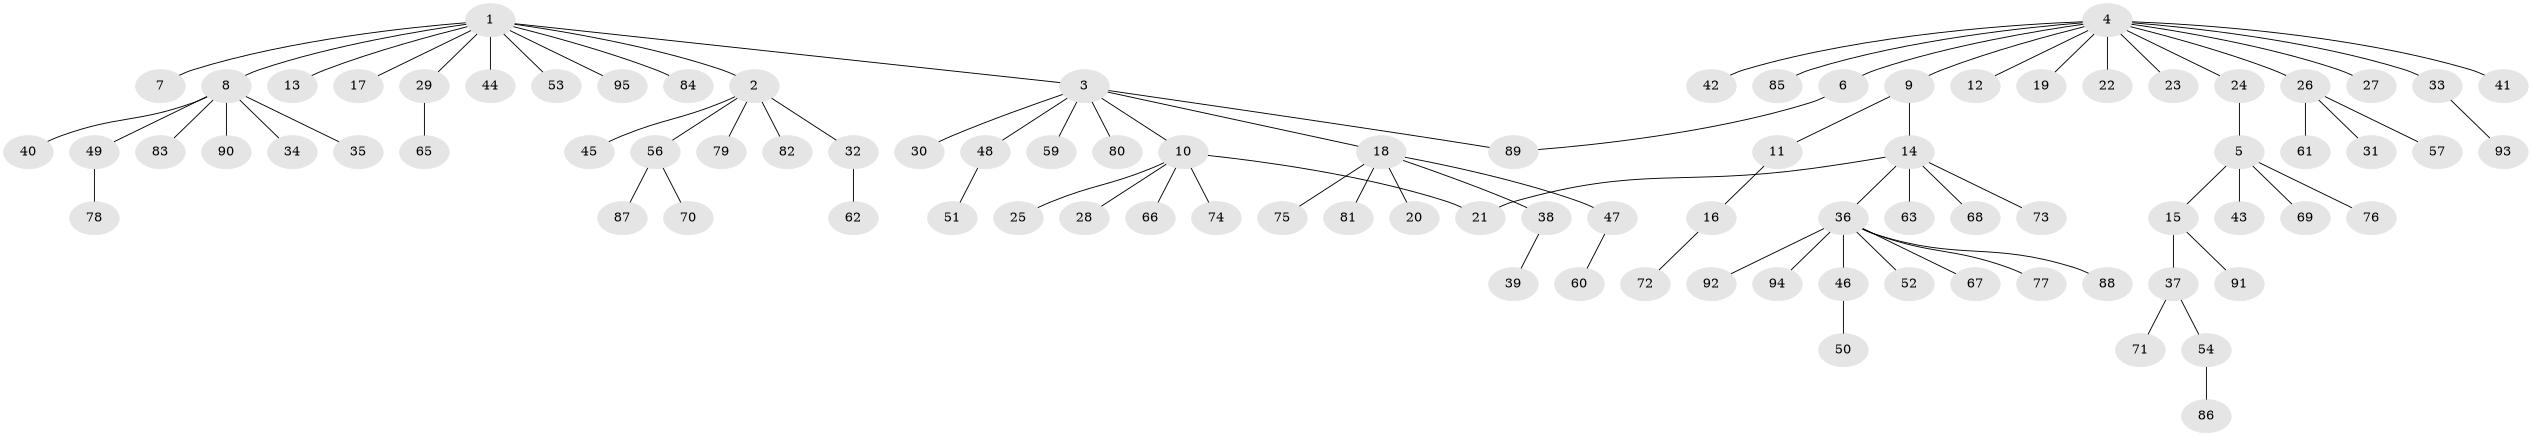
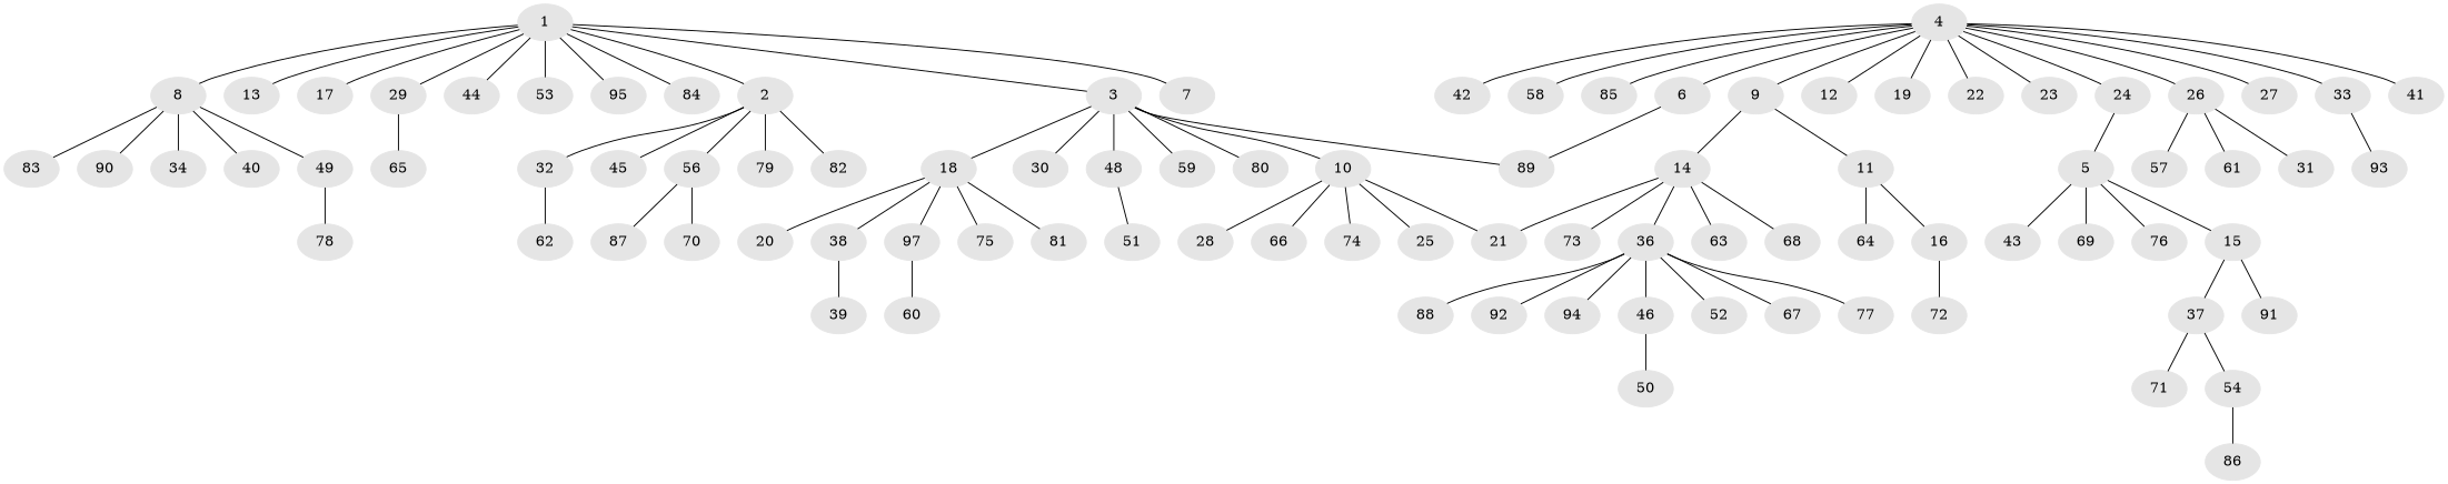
  graph {
    fontname="DejaVu Serif"
    node [color=gray90 fontname="DejaVu Serif" style=filled]
    edge [fontname="DejaVu Serif"]
    1
    2
    3
    7
    8
    13
    17
    29
    44
    53
    n11 [label=95]
    84
    32
    45
    56
    79
    82
    10
    18
    30
    48
    59
    80
    89
    34
-   35
    40
    49
    83
    90
    65
    62
    70
    87
    4
    6
    9
    12
    19
    22
    23
    24
    26
    27
    33
    41
    42
+   58
    85
    21
    25
    28
    66
    74
    20
    38
-   47
+   47 [label=97]
    75
    81
    51
    5
    15
    43
    69
    76
    11
    14
    31
    57
    61
    93
    37
    91
    78
    16
+   64
    36
    63
    68
    73
    72
    46
    52
    67
    77
    88
    92
    94
    54
    71
    39
    60
    50
    86
    1 -- 2
    1 -- 3
    1 -- 7
    1 -- 8
    1 -- 13
    1 -- 17
    1 -- 29
    1 -- 44
    1 -- 53
    1 -- n11
    1 -- 84
    2 -- 32
    2 -- 45
    2 -- 56
    2 -- 79
    2 -- 82
    3 -- 10
    3 -- 18
    3 -- 30
    3 -- 48
    3 -- 59
    3 -- 80
    3 -- 89
    8 -- 34
-   8 -- 35
    8 -- 40
    8 -- 49
    8 -- 83
    8 -- 90
    29 -- 65
    32 -- 62
    56 -- 70
    56 -- 87
    10 -- 21
    10 -- 25
    10 -- 28
    10 -- 66
    10 -- 74
    18 -- 20
    18 -- 38
    18 -- 47
    18 -- 75
    18 -- 81
    48 -- 51
    49 -- 78
    4 -- 6
    4 -- 9
    4 -- 12
    4 -- 19
    4 -- 22
    4 -- 23
    4 -- 24
    4 -- 26
    4 -- 27
    4 -- 33
    4 -- 41
    4 -- 42
+   4 -- 58
    4 -- 85
    6 -- 89
    9 -- 11
    9 -- 14
    24 -- 5
    26 -- 31
    26 -- 57
    26 -- 61
    33 -- 93
    38 -- 39
    47 -- 60
    5 -- 15
    5 -- 43
    5 -- 69
    5 -- 76
    15 -- 37
    15 -- 91
    11 -- 16
+   11 -- 64
    14 -- 21
    14 -- 36
    14 -- 63
    14 -- 68
    14 -- 73
    37 -- 54
    37 -- 71
    16 -- 72
    36 -- 46
    36 -- 52
    36 -- 67
    36 -- 77
    36 -- 88
    36 -- 92
    36 -- 94
    46 -- 50
    54 -- 86
  }
